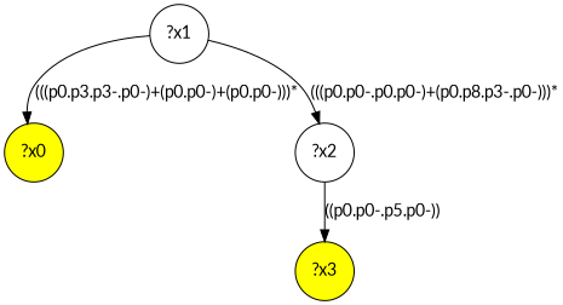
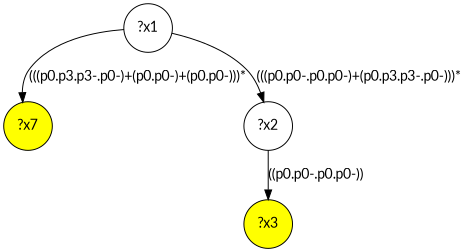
  digraph {
    fontname=Lato
    node [fontname=Lato shape=circle]
    edge [fontname=Lato]
-   n1 [fillcolor=yellow label="?x0" style="filled,"]
+   n1 [fillcolor=yellow label="?x7" style="filled,"]
    n2 [label="?x1"]
    n3 [label="?x2"]
    n4 [fillcolor=yellow label="?x3" style="filled,"]
    n2 -> n1 [label="(((p0.p3.p3-.p0-)+(p0.p0-)+(p0.p0-)))*"]
-   n2 -> n3 [label="(((p0.p0-.p0.p0-)+(p0.p8.p3-.p0-)))*"]
-   n3 -> n4 [label="((p0.p0-.p5.p0-))"]
+   n2 -> n3 [label="(((p0.p0-.p0.p0-)+(p0.p3.p3-.p0-)))*"]
+   n3 -> n4 [label="((p0.p0-.p0.p0-))"]
  }
